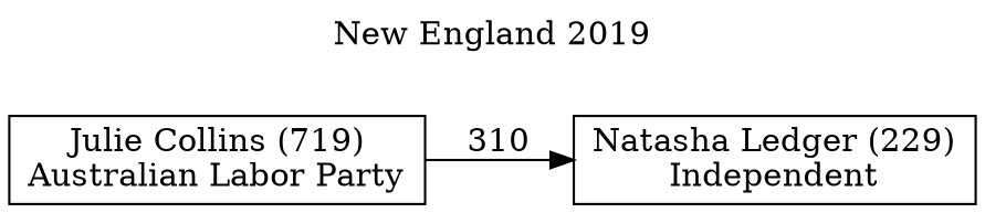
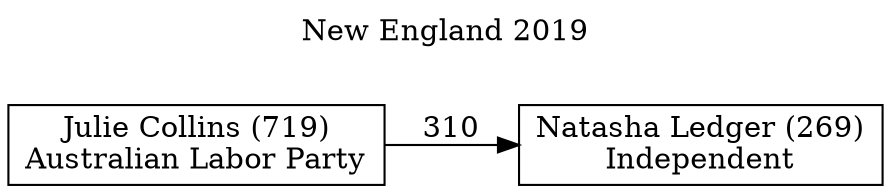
  digraph {
    label="New England 2019"
    labelloc=t
    mclimit=10
    rankdir=LR
    node [shape=box]
-   n1 [label="Natasha Ledger (229)\nIndependent"]
+   n1 [label="Natasha Ledger (269)\nIndependent"]
    n2 [label="Julie Collins (719)\nAustralian Labor Party"]
    n2 -> n1 [label=310]
  }
